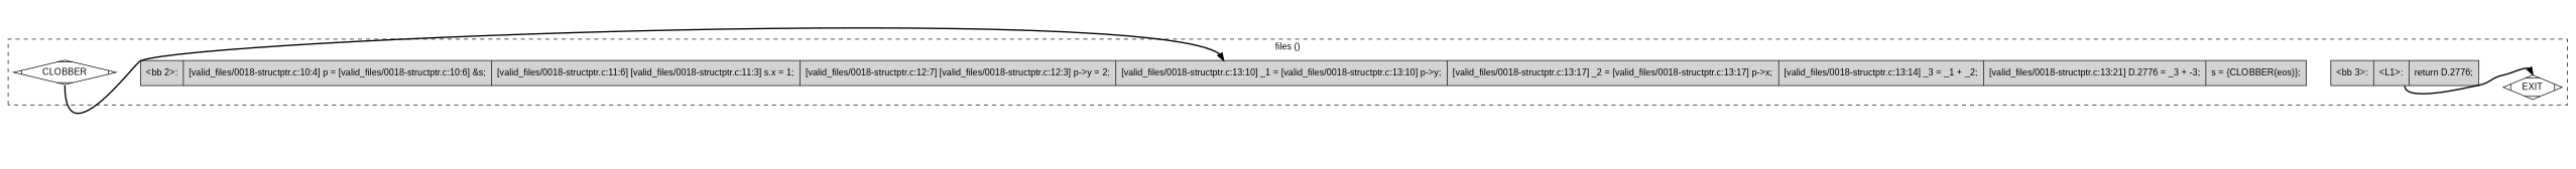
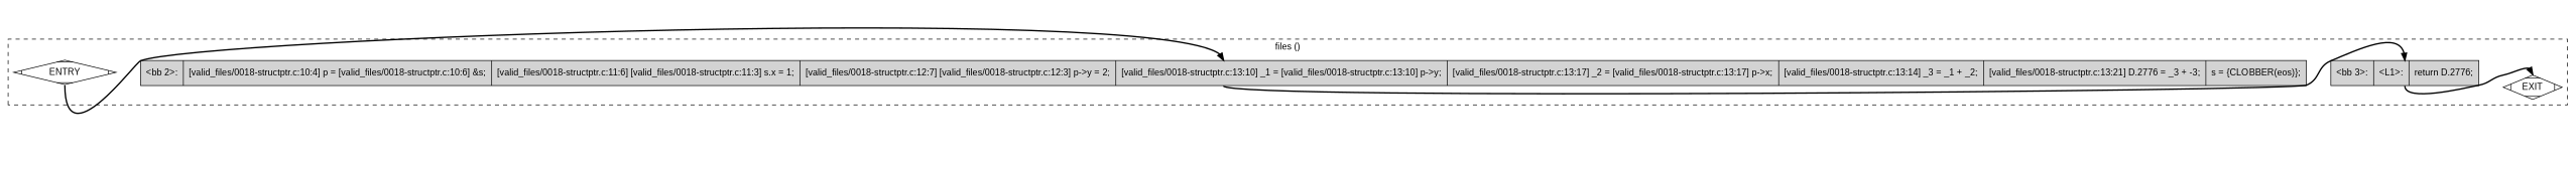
  digraph {
    fontname="Liberation Sans"
    rankdir=LR
    node [fillcolor=white fontname="Liberation Sans" shape=Mdiamond style=filled]
    edge [constraint=true fontname="Liberation Sans" headport=n style="solid,bold" tailport=s color=black weight=100]
-   n1 [label=CLOBBER]
+   n1 [label=ENTRY]
    n2 [label=EXIT]
    n3 [fillcolor=lightgrey label="{\<bb\ 2\>:\l|[valid_files/0018-structptr.c:10:4]\ p\ =\ [valid_files/0018-structptr.c:10:6]\ &s;\l|[valid_files/0018-structptr.c:11:6]\ [valid_files/0018-structptr.c:11:3]\ s.x\ =\ 1;\l|[valid_files/0018-structptr.c:12:7]\ [valid_files/0018-structptr.c:12:3]\ p-\>y\ =\ 2;\l|[valid_files/0018-structptr.c:13:10]\ _1\ =\ [valid_files/0018-structptr.c:13:10]\ p-\>y;\l|[valid_files/0018-structptr.c:13:17]\ _2\ =\ [valid_files/0018-structptr.c:13:17]\ p-\>x;\l|[valid_files/0018-structptr.c:13:14]\ _3\ =\ _1\ +\ _2;\l|[valid_files/0018-structptr.c:13:21]\ D.2776\ =\ _3\ +\ -3;\l|s\ =\ \{CLOBBER(eos)\};\l}" shape=record]
    n4 [fillcolor=lightgrey label="{\<bb\ 3\>:\l|\<L1\>:\l|return\ D.2776;\l}" shape=record]
    subgraph cluster_1 {
      color=black
      label="files ()"
      style=dashed
      n1
      n2
      n3
      n4
    }
    n1 -> n2 [style=invis color="" weight=""]
    n1 -> n3
+   n3 -> n4
    n4 -> n2 [weight=10]
  }
